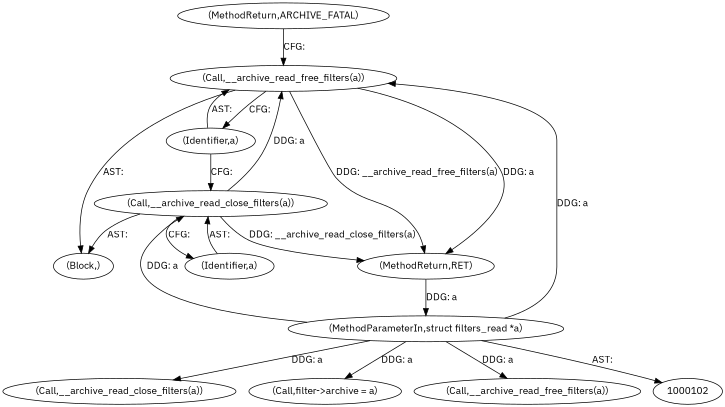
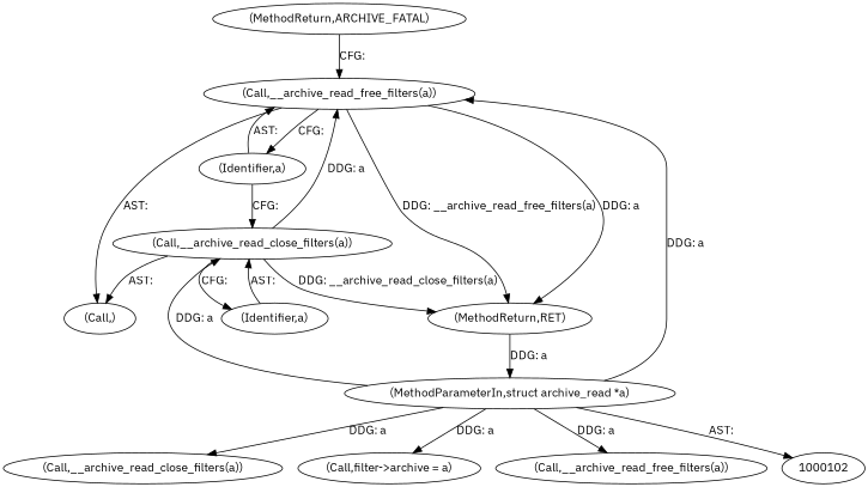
  digraph {
    fontname="IBM Plex Sans"
    node [fontname="IBM Plex Sans"]
    edge [fontname="IBM Plex Sans"]
    n1 [label="(Call,__archive_read_free_filters(a))"]
    n2 [label="(Identifier,a)"]
-   n3 [label="(Block,)"]
+   n3 [label="(Call,)"]
    n4 [label="(MethodReturn,RET)"]
    n5 [label="(Call,__archive_read_close_filters(a))"]
-   n6 [label="(MethodParameterIn,struct filters_read *a)"]
+   n6 [label="(MethodParameterIn,struct archive_read *a)"]
    n7 [label="(Identifier,a)"]
    n8 [label="(Call,__archive_read_close_filters(a))"]
    n9 [label="(Call,filter->archive = a)"]
    n10 [label="(Call,__archive_read_free_filters(a))"]
    1000102
    n12 [label="(MethodReturn,ARCHIVE_FATAL)"]
    n1 -> n2 [label="CFG: "]
    n1 -> n3 [label="AST: "]
    n1 -> n4 [label="DDG: __archive_read_free_filters(a)"]
    n1 -> n4 [label="DDG: a"]
    n2 -> n1 [label="AST: "]
    n2 -> n5 [label="CFG: "]
    n4 -> n6 [label="DDG: a"]
    n5 -> n1 [label="DDG: a"]
    n5 -> n3 [label="AST: "]
    n5 -> n4 [label="DDG: __archive_read_close_filters(a)"]
    n5 -> n7 [label="CFG: "]
    n6 -> n1 [label="DDG: a"]
    n6 -> n5 [label="DDG: a"]
    n6 -> n8 [label="DDG: a"]
    n6 -> n9 [label="DDG: a"]
    n6 -> n10 [label="DDG: a"]
    n6 -> 1000102 [label="AST: "]
    n7 -> n5 [label="AST: "]
    n12 -> n1 [label="CFG: "]
  }
